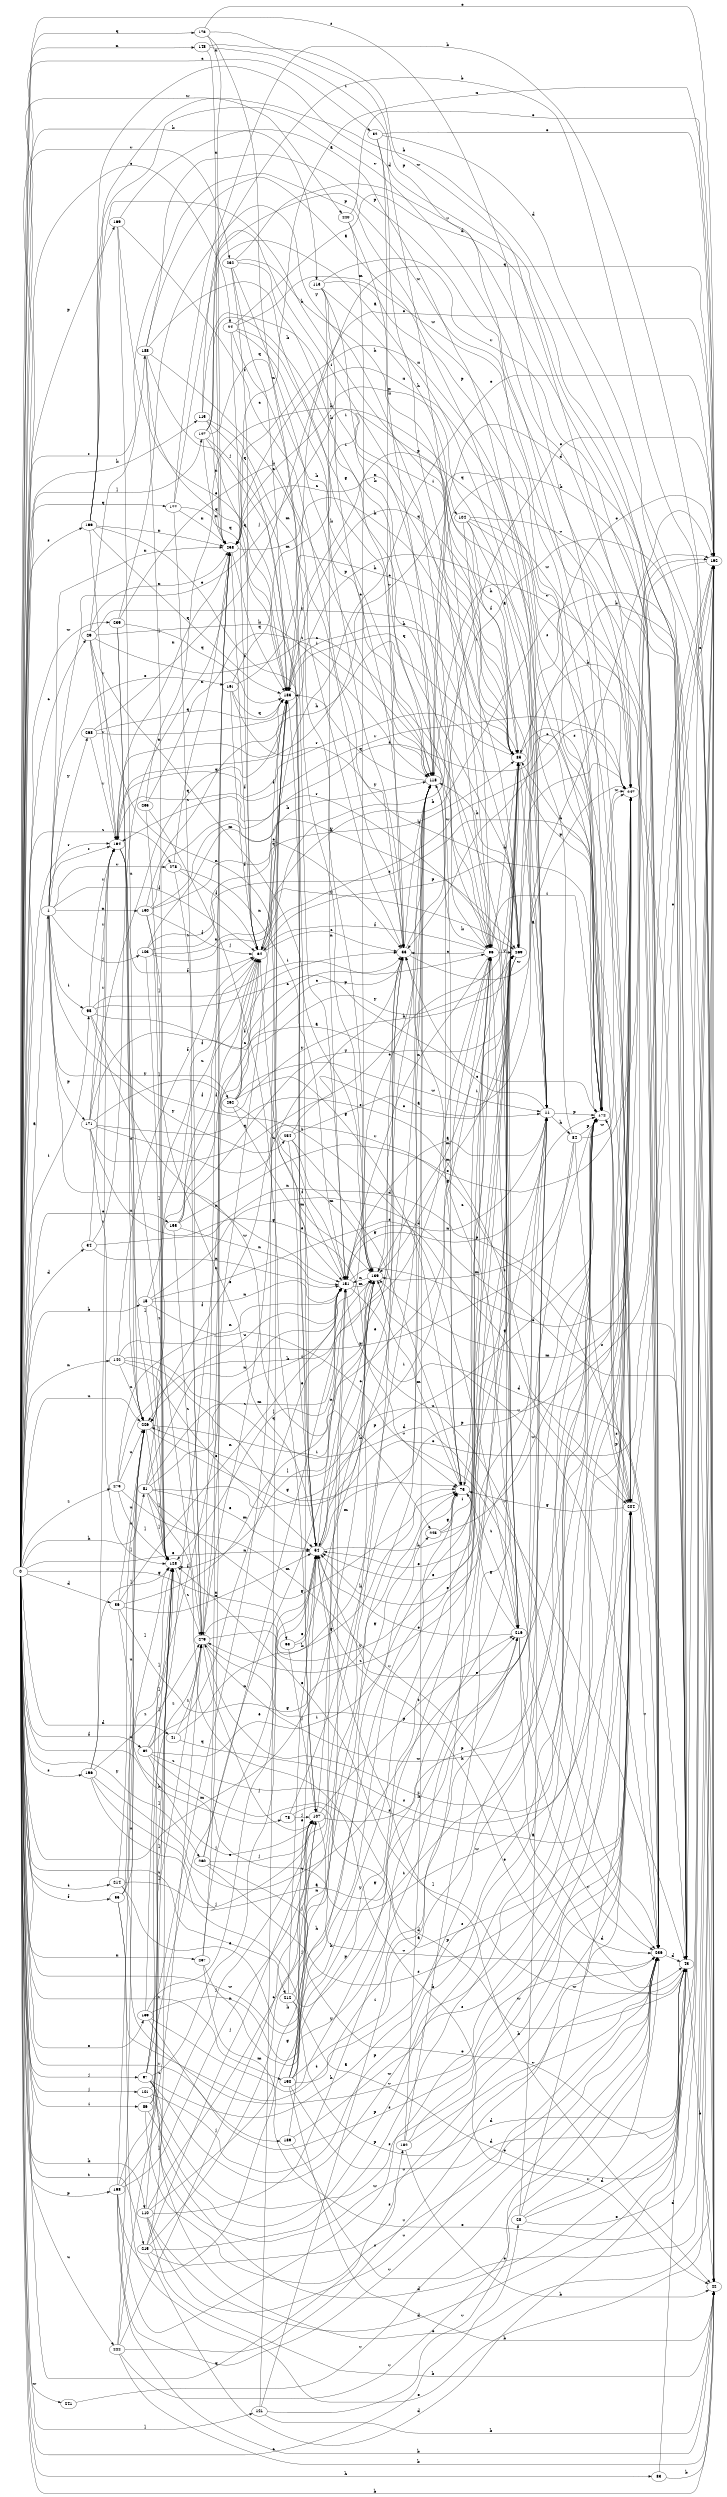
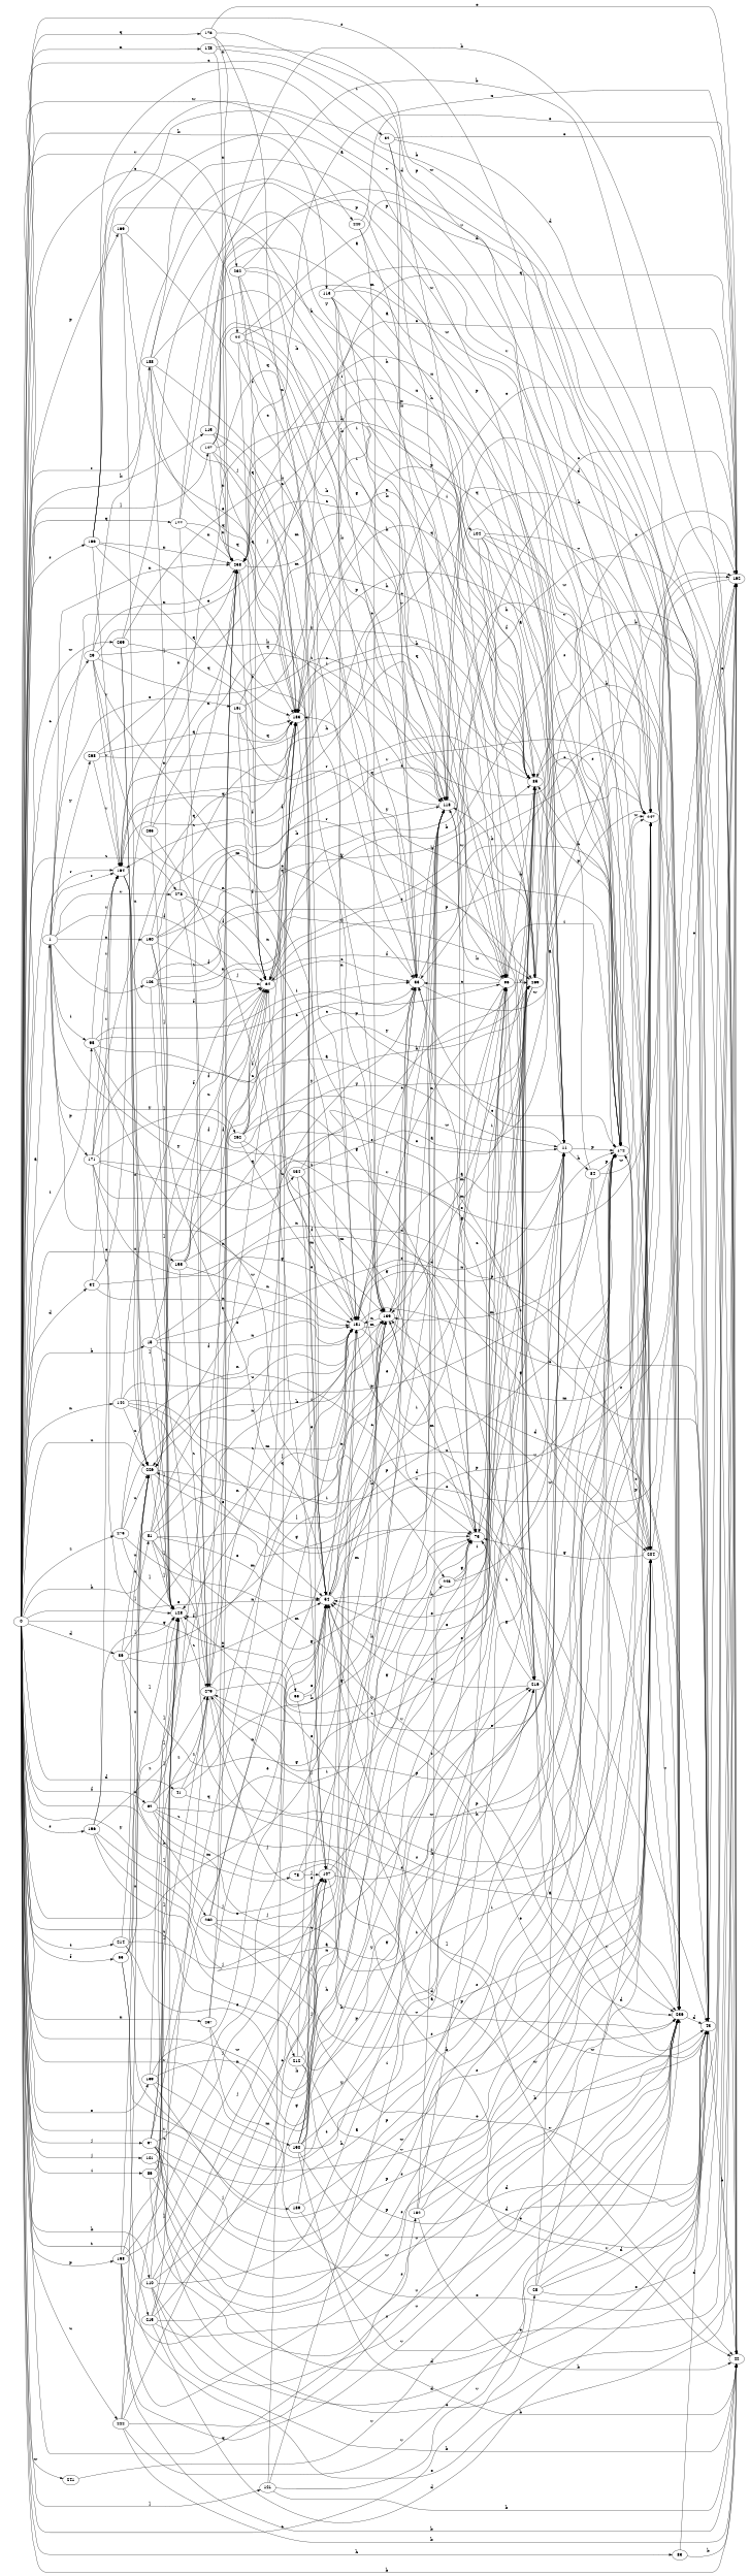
  strict digraph {
    rankdir=LR
    0
    1
    15
    22
    24
    28
    29
    32
    34
    36
    41
    54
    55
    62
    68
    78
    81
    83
    86
    95
    97
    101
    110
    113
    115
    121
    127
    139
    142
    148
    155
    159
    168
    169
    173
    177
    182
    188
    189
    190
    194
    196
    199
    204
    212
    214
    215
    222
    226
    232
    239
    240
    241
    245
    257
    260
    273
    278
    64
    103
    104
    150
    161
    171
    258
    262
    n67 [label=254]
    268
    151
    43
    128
    236
    33
    75
    118
    247
    11
    162
    172
    216
    269
    96
    107
    279
    85
    183
    84
    235
    0 -> 1 [label=a]
    0 -> 15 [label=b]
    0 -> 22 [label=b]
    0 -> 24 [label=c]
    0 -> 28 [label=c]
    0 -> 29 [label=c]
    0 -> 32 [label=c]
    0 -> 34 [label=d]
    0 -> 36 [label=d]
    0 -> 41 [label=d]
    0 -> 54 [label=e]
    0 -> 55 [label=f]
    0 -> 62 [label=f]
    0 -> 68 [label=g]
    0 -> 78 [label=h]
    0 -> 81 [label=h]
    0 -> 83 [label=h]
    0 -> 86 [label=i]
    0 -> 95 [label=i]
    0 -> 97 [label=j]
    0 -> 101 [label=j]
    0 -> 110 [label=k]
    0 -> 113 [label=k]
    0 -> 115 [label=k]
    0 -> 121 [label=l]
    0 -> 127 [label=l]
    0 -> 139 [label=m]
    0 -> 142 [label=n]
    0 -> 148 [label=n]
    0 -> 155 [label=o]
    0 -> 159 [label=o]
    0 -> 168 [label=p]
    0 -> 169 [label=p]
    0 -> 173 [label=q]
    0 -> 177 [label=q]
    0 -> 182 [label=q]
    0 -> 188 [label=r]
    0 -> 189 [label=r]
    0 -> 190 [label=r]
    0 -> 194 [label=r]
    0 -> 196 [label=s]
    0 -> 199 [label=s]
    0 -> 204 [label=s]
    0 -> 212 [label=t]
    0 -> 214 [label=t]
    0 -> 215 [label=t]
    0 -> 222 [label=u]
    0 -> 226 [label=u]
    0 -> 232 [label=v]
    0 -> 239 [label=w]
    0 -> 240 [label=w]
    0 -> 241 [label=w]
    0 -> 245 [label=w]
    0 -> 257 [label=x]
    0 -> 260 [label=y]
    0 -> 273 [label=z]
    0 -> 278 [label=z]
    1 -> 95 [label=i]
    1 -> 194 [label=r]
    1 -> 245 [label=w]
    1 -> 278 [label=v]
    1 -> 64 [label=f]
    1 -> 103 [label=j]
    1 -> 104 [label=j]
    1 -> 150 [label=n]
    1 -> 161 [label=o]
    1 -> 171 [label=p]
    1 -> 258 [label=x]
    1 -> 262 [label=y]
    1 -> n67 [label=y]
    1 -> 268 [label=y]
    15 -> 204 [label=s]
    15 -> 64 [label=f]
    15 -> 151 [label=n]
    15 -> 43 [label=d]
    15 -> 128 [label=l]
    15 -> 236 [label=v]
    22 -> 64 [label=f]
    24 -> 64 [label=f]
    24 -> 43 [label=d]
    24 -> 33 [label=c]
    24 -> 75 [label=g]
    24 -> 118 [label=k]
    24 -> 247 [label=w]
    28 -> 43 [label=d]
    28 -> 236 [label=v]
    28 -> 247 [label=w]
    28 -> 11 [label=a]
    28 -> 162 [label=o]
    29 -> 139 [label=m]
    29 -> 194 [label=r]
    29 -> 258 [label=x]
    29 -> 151 [label=n]
    29 -> 118 [label=k]
    29 -> 172 [label=p]
    29 -> 216 [label=t]
    29 -> 269 [label=y]
    32 -> 43 [label=d]
    32 -> 33 [label=c]
    32 -> 162 [label=o]
    32 -> 96 [label=i]
    34 -> 194 [label=r]
    34 -> 258 [label=x]
    34 -> 151 [label=n]
    34 -> 43 [label=d]
    36 -> 54 [label=e]
    36 -> 139 [label=m]
    36 -> 226 [label=u]
    36 -> 151 [label=n]
    36 -> 75 [label=g]
    36 -> 107 [label=j]
    41 -> 204 [label=s]
    41 -> 118 [label=k]
    41 -> 279 [label=z]
    54 -> 22 [label=b]
    54 -> 151 [label=n]
    54 -> 33 [label=c]
    54 -> 172 [label=p]
    54 -> 96 [label=i]
    54 -> 85 [label=h]
    55 -> 226 [label=u]
    55 -> 64 [label=f]
    55 -> 128 [label=l]
    55 -> 162 [label=o]
    55 -> 216 [label=t]
    62 -> 204 [label=s]
    62 -> 64 [label=f]
    62 -> 151 [label=n]
    62 -> 43 [label=d]
    62 -> 128 [label=l]
    62 -> 236 [label=v]
    62 -> 96 [label=i]
    68 -> 54 [label=e]
    68 -> 118 [label=k]
    68 -> 107 [label=j]
    78 -> 204 [label=s]
    78 -> 118 [label=k]
    78 -> 107 [label=j]
    81 -> 22 [label=b]
    81 -> 54 [label=e]
    81 -> 139 [label=m]
    81 -> 64 [label=f]
    81 -> 151 [label=n]
    81 -> 128 [label=l]
    81 -> 75 [label=g]
    81 -> 118 [label=k]
    81 -> 172 [label=p]
    83 -> 22 [label=b]
    83 -> 43 [label=d]
    86 -> 128 [label=l]
    86 -> 236 [label=v]
    86 -> 172 [label=p]
    86 -> 279 [label=z]
    95 -> 194 [label=r]
    95 -> 151 [label=n]
    95 -> 11 [label=a]
    95 -> 172 [label=p]
    95 -> 216 [label=t]
    95 -> 96 [label=i]
    97 -> 54 [label=e]
    97 -> 204 [label=s]
    97 -> 151 [label=n]
    97 -> 43 [label=d]
    97 -> 128 [label=l]
    97 -> 247 [label=w]
    97 -> 11 [label=a]
    97 -> 162 [label=o]
    97 -> 279 [label=z]
    101 -> 128 [label=l]
    101 -> 236 [label=v]
    101 -> 172 [label=p]
    110 -> 22 [label=b]
    110 -> 43 [label=d]
    110 -> 128 [label=l]
    110 -> 236 [label=v]
    110 -> 33 [label=c]
    110 -> 118 [label=k]
    110 -> 85 [label=h]
    113 -> 151 [label=n]
    113 -> 236 [label=v]
    113 -> 33 [label=c]
    113 -> 118 [label=k]
    113 -> 172 [label=p]
    113 -> 85 [label=h]
    115 -> 22 [label=b]
    115 -> 139 [label=m]
    115 -> 258 [label=x]
    115 -> 96 [label=i]
    115 -> 183 [label=q]
    121 -> 22 [label=b]
    121 -> 236 [label=v]
    121 -> 96 [label=i]
    121 -> 183 [label=q]
    127 -> 139 [label=m]
    127 -> 258 [label=x]
    127 -> 118 [label=k]
    127 -> 247 [label=w]
    127 -> 11 [label=a]
    127 -> 96 [label=i]
    127 -> 183 [label=q]
    139 -> 151 [label=n]
    139 -> 128 [label=l]
    139 -> 236 [label=v]
    139 -> 33 [label=c]
    142 -> 54 [label=e]
    142 -> 226 [label=u]
    142 -> 64 [label=f]
    142 -> 43 [label=d]
    142 -> 75 [label=g]
    142 -> 172 [label=p]
    148 -> 258 [label=x]
    148 -> 247 [label=w]
    148 -> 96 [label=i]
    155 -> 64 [label=f]
    155 -> 151 [label=n]
    155 -> 33 [label=c]
    155 -> 162 [label=o]
    155 -> 269 [label=y]
    155 -> 279 [label=z]
    159 -> 54 [label=e]
    159 -> 204 [label=s]
    159 -> 128 [label=l]
    159 -> 269 [label=y]
    159 -> 85 [label=h]
    168 -> 22 [label=b]
    168 -> 226 [label=u]
    168 -> 151 [label=n]
    168 -> 236 [label=v]
    168 -> 75 [label=g]
    168 -> 247 [label=w]
    168 -> 107 [label=j]
    168 -> 183 [label=q]
    169 -> 54 [label=e]
    169 -> 226 [label=u]
    169 -> 33 [label=c]
    169 -> 11 [label=a]
    173 -> 258 [label=x]
    173 -> 151 [label=n]
    173 -> 162 [label=o]
    173 -> 172 [label=p]
    177 -> 22 [label=b]
    177 -> 258 [label=x]
    177 -> 96 [label=i]
    177 -> 279 [label=z]
    177 -> 183 [label=q]
    182 -> 22 [label=b]
    182 -> 236 [label=v]
    182 -> 118 [label=k]
    182 -> 247 [label=w]
    182 -> 85 [label=h]
    188 -> 128 [label=l]
    188 -> 33 [label=c]
    188 -> 118 [label=k]
    188 -> 11 [label=a]
    188 -> 172 [label=p]
    188 -> 107 [label=j]
    188 -> 183 [label=q]
    189 -> 204 [label=s]
    189 -> 162 [label=o]
    189 -> 107 [label=j]
    190 -> 22 [label=b]
    190 -> 54 [label=e]
    190 -> 151 [label=n]
    190 -> 43 [label=d]
    190 -> 75 [label=g]
    190 -> 11 [label=a]
    190 -> 172 [label=p]
    190 -> 216 [label=t]
    190 -> 107 [label=j]
    194 -> 226 [label=u]
    194 -> 64 [label=f]
    194 -> 258 [label=x]
    194 -> 236 [label=v]
    194 -> 279 [label=z]
    194 -> 85 [label=h]
    196 -> 194 [label=r]
    196 -> 128 [label=l]
    196 -> 11 [label=a]
    196 -> 172 [label=p]
    196 -> 216 [label=t]
    196 -> 279 [label=z]
    199 -> 22 [label=b]
    199 -> 54 [label=e]
    199 -> 194 [label=r]
    199 -> 258 [label=x]
    199 -> 43 [label=d]
    199 -> 236 [label=v]
    199 -> 85 [label=h]
    199 -> 183 [label=q]
    204 -> 236 [label=v]
    204 -> 75 [label=g]
    204 -> 162 [label=o]
    204 -> 172 [label=p]
    212 -> 54 [label=e]
    212 -> 43 [label=d]
    212 -> 75 [label=g]
    212 -> 162 [label=o]
    214 -> 226 [label=u]
    214 -> 236 [label=v]
    214 -> 107 [label=j]
    214 -> 85 [label=h]
    215 -> 139 [label=m]
    215 -> 204 [label=s]
    215 -> 43 [label=d]
    215 -> 128 [label=l]
    215 -> 172 [label=p]
    215 -> 107 [label=j]
    222 -> 22 [label=b]
    222 -> 204 [label=s]
    222 -> 226 [label=u]
    222 -> 236 [label=v]
    222 -> 107 [label=j]
    222 -> 279 [label=z]
    226 -> 128 [label=l]
    226 -> 162 [label=o]
    226 -> 96 [label=i]
    232 -> 64 [label=f]
    232 -> 236 [label=v]
    232 -> 33 [label=c]
    232 -> 118 [label=k]
    232 -> 85 [label=h]
    232 -> 183 [label=q]
    239 -> 226 [label=u]
    239 -> 128 [label=l]
    239 -> 118 [label=k]
    239 -> 269 [label=y]
    239 -> 183 [label=q]
    240 -> 139 [label=m]
    240 -> 118 [label=k]
    240 -> 162 [label=o]
    241 -> 236 [label=v]
    245 -> 75 [label=g]
    245 -> 247 [label=w]
    245 -> 96 [label=i]
    257 -> 54 [label=e]
    257 -> 258 [label=x]
    257 -> 162 [label=o]
    257 -> 269 [label=y]
    260 -> 139 [label=m]
    260 -> 204 [label=s]
    260 -> 258 [label=x]
    260 -> 162 [label=o]
    260 -> 107 [label=j]
    273 -> 226 [label=u]
    273 -> 151 [label=n]
    273 -> 128 [label=l]
    273 -> 236 [label=v]
    273 -> 96 [label=i]
    278 -> 64 [label=f]
    278 -> 258 [label=x]
    278 -> 151 [label=n]
    278 -> 279 [label=z]
    64 -> 226 [label=u]
    64 -> 33 [label=c]
    64 -> 247 [label=w]
    64 -> 162 [label=o]
    64 -> 172 [label=p]
    64 -> 183 [label=q]
    103 -> 22 [label=b]
    103 -> 204 [label=s]
    103 -> 128 [label=l]
    103 -> 118 [label=k]
    103 -> 269 [label=y]
    103 -> 85 [label=h]
    104 -> 204 [label=s]
    104 -> 236 [label=v]
    104 -> 247 [label=w]
    104 -> 11 [label=a]
    104 -> 96 [label=i]
    104 -> 85 [label=h]
    150 -> 54 [label=e]
    150 -> 204 [label=s]
    150 -> 64 [label=f]
    150 -> 128 [label=l]
    150 -> 33 [label=c]
    150 -> 269 [label=y]
    150 -> 183 [label=q]
    161 -> 64 [label=f]
    161 -> 172 [label=p]
    161 -> 269 [label=y]
    161 -> 85 [label=h]
    161 -> 183 [label=q]
    171 -> 194 [label=r]
    171 -> 204 [label=s]
    171 -> 128 [label=l]
    171 -> 236 [label=v]
    171 -> 33 [label=c]
    171 -> 75 [label=g]
    171 -> 162 [label=o]
    171 -> 269 [label=y]
    171 -> 183 [label=q]
    258 -> 64 [label=f]
    258 -> 85 [label=h]
    258 -> 183 [label=q]
    262 -> 139 [label=m]
    262 -> 64 [label=f]
    262 -> 151 [label=n]
    262 -> 33 [label=c]
    262 -> 75 [label=g]
    262 -> 247 [label=w]
    262 -> 269 [label=y]
    n67 -> 54 [label=e]
    n67 -> 139 [label=m]
    n67 -> 75 [label=g]
    n67 -> 11 [label=a]
    n67 -> 85 [label=h]
    268 -> 194 [label=r]
    268 -> 162 [label=o]
    268 -> 172 [label=p]
    268 -> 183 [label=q]
    151 -> 139 [label=m]
    151 -> 226 [label=u]
    151 -> 64 [label=f]
    151 -> 43 [label=d]
    151 -> 236 [label=v]
    151 -> 11 [label=a]
    151 -> 162 [label=o]
    151 -> 172 [label=p]
    43 -> 22 [label=b]
    43 -> 54 [label=e]
    43 -> 128 [label=l]
    43 -> 33 [label=c]
    43 -> 118 [label=k]
    43 -> 162 [label=o]
    128 -> 279 [label=z]
    236 -> 43 [label=d]
    236 -> 85 [label=h]
    33 -> 226 [label=u]
    33 -> 128 [label=l]
    33 -> 118 [label=k]
    33 -> 247 [label=w]
    33 -> 162 [label=o]
    75 -> 139 [label=m]
    75 -> 216 [label=t]
    75 -> 96 [label=i]
    118 -> 54 [label=e]
    118 -> 43 [label=d]
    118 -> 236 [label=v]
    118 -> 75 [label=g]
    118 -> 183 [label=q]
    247 -> 54 [label=e]
    247 -> 194 [label=r]
    247 -> 279 [label=z]
    247 -> 183 [label=q]
    11 -> 54 [label=e]
    11 -> 258 [label=x]
    11 -> 151 [label=n]
    11 -> 33 [label=c]
    11 -> 75 [label=g]
    11 -> 172 [label=p]
    11 -> 183 [label=q]
    11 -> 84 [label=h]
    162 -> 139 [label=m]
    162 -> 226 [label=u]
    162 -> 258 [label=x]
    162 -> 183 [label=q]
    172 -> 204 [label=s]
    172 -> 258 [label=x]
    172 -> 247 [label=w]
    172 -> 96 [label=i]
    172 -> 85 [label=h]
    216 -> 54 [label=e]
    216 -> 194 [label=r]
    216 -> 43 [label=d]
    216 -> 236 [label=v]
    216 -> 33 [label=c]
    216 -> 75 [label=g]
    269 -> 22 [label=b]
    269 -> 54 [label=e]
    269 -> 139 [label=m]
    269 -> 118 [label=k]
    269 -> 162 [label=o]
    269 -> 279 [label=z]
    269 -> 183 [label=q]
    96 -> 64 [label=f]
    96 -> 151 [label=n]
    96 -> 33 [label=c]
    96 -> 118 [label=k]
    96 -> 216 [label=t]
    96 -> 269 [label=y]
    96 -> 85 [label=h]
    107 -> 139 [label=m]
-   107 -> 247 [label=w]
+   107 -> 247 [label=i]
    107 -> 172 [label=p]
    107 -> 216 [label=t]
    279 -> 258 [label=x]
    279 -> 75 [label=g]
    279 -> 247 [label=w]
    279 -> 172 [label=p]
    279 -> 269 [label=y]
    279 -> 107 [label=j]
    279 -> 183 [label=q]
    85 -> 139 [label=m]
    85 -> 194 [label=r]
    85 -> 204 [label=s]
    85 -> 258 [label=x]
    85 -> 11 [label=a]
    85 -> 172 [label=p]
    183 -> 54 [label=e]
    183 -> 64 [label=f]
    183 -> 279 [label=z]
    183 -> 85 [label=h]
    84 -> 54 [label=e]
    84 -> 139 [label=m]
    84 -> 204 [label=s]
    84 -> 258 [label=x]
    84 -> 247 [label=w]
    84 -> 172 [label=p]
    235 -> 128 [label=l]
    235 -> 96 [label=i]
    235 -> 107 [label=j]
    235 -> 85 [label=h]
  }
